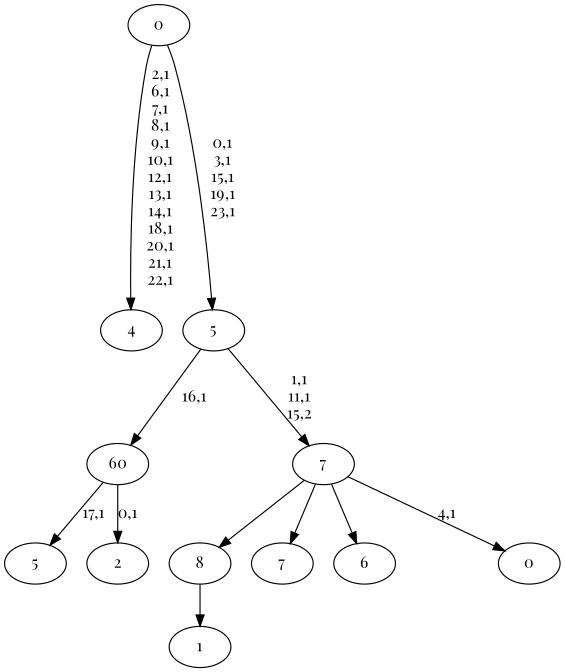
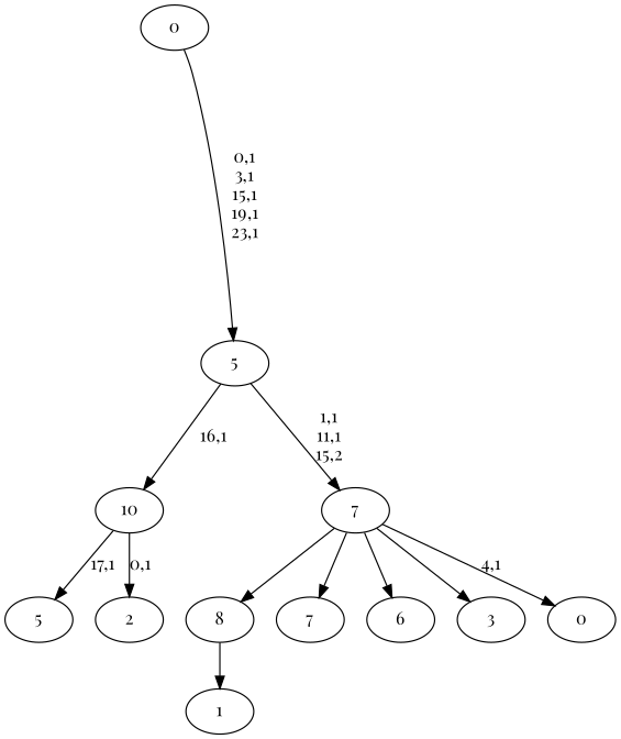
  digraph {
    fontname="Playfair Display"
    node [fontname="Playfair Display"]
    edge [fontname="Playfair Display"]
    n1 [label=8]
    n2 [label=1]
    n3 [label=7]
    n4 [label=6]
    n5 [label=5]
-   n6 [label=4]
+   n7 [label=3]
    n8 [label=2]
-   10 [label=60]
+   10
    n10 [label=0]
    7
    5
    0
    n1 -> n2
    10 -> n5 [label="17,1"]
    10 -> n8 [label="0,1"]
    7 -> n1
    7 -> n3
    7 -> n4
+   7 -> n7
    7 -> n10 [label="4,1"]
    5 -> 10 [label="16,1"]
    5 -> 7 [label="1,1\n11,1\n15,2"]
-   0 -> n6 [label="2,1\n6,1\n7,1\n8,1\n9,1\n10,1\n12,1\n13,1\n14,1\n18,1\n20,1\n21,1\n22,1"]
    0 -> 5 [label="0,1\n3,1\n15,1\n19,1\n23,1"]
  }
